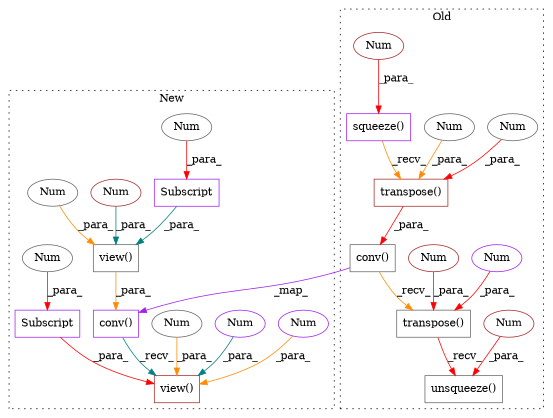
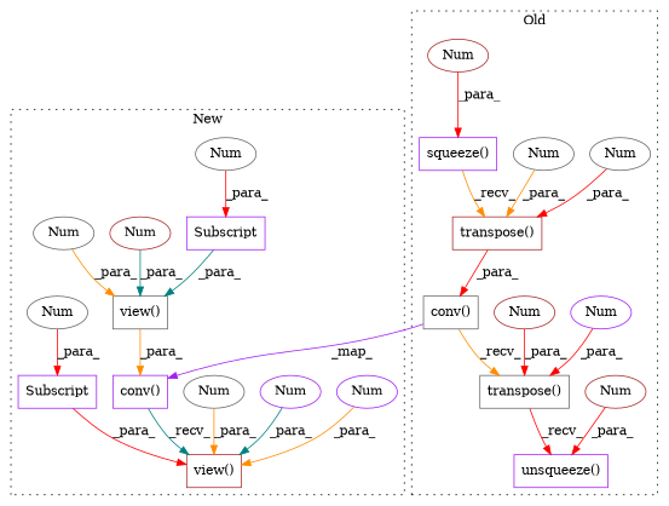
  digraph {
    fontname="DejaVu Serif"
    node [a=76 l=2 shape=ellipse color=gray40 fontname="DejaVu Serif"]
    edge [color=red fontname="DejaVu Serif"]
-   n1 [a=75 l="71,1" label="unsqueeze()" s="4144,4217" shape=box]
+   n1 [a=75 l="71,1" label="unsqueeze()" s="4144,4217" shape=box color=purple]
    n2 [label=Num s=4215 color=brown]
    n3 [a=75 l="10,1" label="conv()" s="4144,4185" shape=box]
    n4 [a=75 l="53,1" label="transpose()" s="4144,4203" shape=box]
    n5 [label=Num s=4201 color=purple]
    n6 [a=75 l="24,1" label="transpose()" s="4154,4184" shape=box color=brown]
    n7 [label=Num s=4178]
    n8 [label=Num s=4182]
    n9 [label=Num s=4197 color=brown]
    n10 [a=75 l="10,1" label="squeeze()" s="4154,4166" shape=box color=purple]
    n11 [label=Num s=4164 color=brown]
    n12 [a=75 l="7,1" label="view()" s="4606,4633" shape=box color=brown]
    n13 [label=Num s=4625 color=purple]
    n14 [l=1 label=Num s=4632 color=purple]
    n15 [l=1 label=Num s=4629]
    n16 [a=63 l="10,0" label=Subscript s="4613,0" shape=box color=purple]
    n17 [a=75 l="7,1" label="view()" s="4397,4419" shape=box]
    n18 [a=63 l="10,0" label=Subscript s="4404,0" shape=box color=purple]
    n19 [a=75 l="10,1" label="conv()" s="4526,4537" shape=box color=purple]
    n20 [l=1 label=Num s=4621]
    n21 [l=1 label=Num s=4412]
    n22 [label=Num s=4417 color=brown]
    n23 [l=1 label=Num s=4415]
    subgraph cluster_1 {
      label=Old
      style=dotted
      n1
      n2
      n3
      n4
      n5
      n6
      n7
      n8
      n9
      n10
      n11
    }
    subgraph cluster_2 {
      label=New
      style=dotted
      n12
      n13
      n14
      n15
      n16
      n17
      n18
      n19
      n20
      n21
      n22
      n23
    }
    n2 -> n1 [label=_para_]
    n3 -> n4 [label=_recv_ color=darkorange]
    n3 -> n19 [label=_map_ color=purple]
    n4 -> n1 [label=_recv_]
    n5 -> n4 [label=_para_]
    n6 -> n3 [label=_para_]
    n7 -> n6 [label=_para_]
    n8 -> n6 [label=_para_ color=darkorange]
    n9 -> n4 [label=_para_]
    n10 -> n6 [label=_recv_ color=darkorange]
    n11 -> n10 [label=_para_]
    n13 -> n12 [label=_para_ color=darkorange]
    n14 -> n12 [label=_para_ color=teal]
    n15 -> n12 [label=_para_ color=darkorange]
    n16 -> n12 [label=_para_]
    n17 -> n19 [label=_para_ color=darkorange]
    n18 -> n17 [label=_para_ color=teal]
    n19 -> n12 [label=_recv_ color=teal]
    n20 -> n16 [label=_para_]
    n21 -> n18 [label=_para_]
    n22 -> n17 [label=_para_ color=teal]
    n23 -> n17 [label=_para_ color=darkorange]
  }
